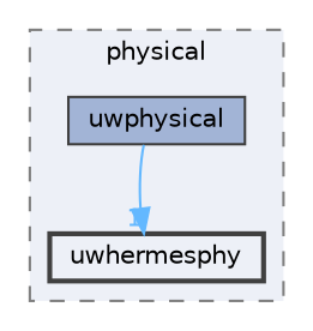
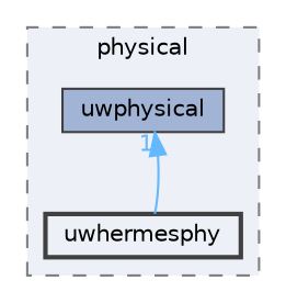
  digraph {
    compound=true
    node [color=grey25 fontname=Helvetica fontsize=10 shape=box]
    n1 [fillcolor="#a2b4d6" height=0.2 label=uwphysical style=filled width=0.4]
    n2 [fillcolor="#edf0f7" height=0.2 label=uwhermesphy style="filled,bold" width=0.4]
    subgraph cluster_1 {
      bgcolor="#edf0f7"
      fontname=Helvetica
      fontsize=10
      label=physical
      pencolor=grey50
      style="filled,dashed"
      n1
      n2
    }
-   n1 -> n2 [color=steelblue1 fontcolor=steelblue1 fontname=Helvetica fontsize=10 headlabel=1 labeldistance=1.5 labelfontname=Helvetica labelfontsize=10]
+   n2 -> n1 [color=steelblue1 fontcolor=steelblue1 fontname=Helvetica fontsize=10 headlabel=1 labeldistance=1.5 labelfontname=Helvetica labelfontsize=10]
  }
